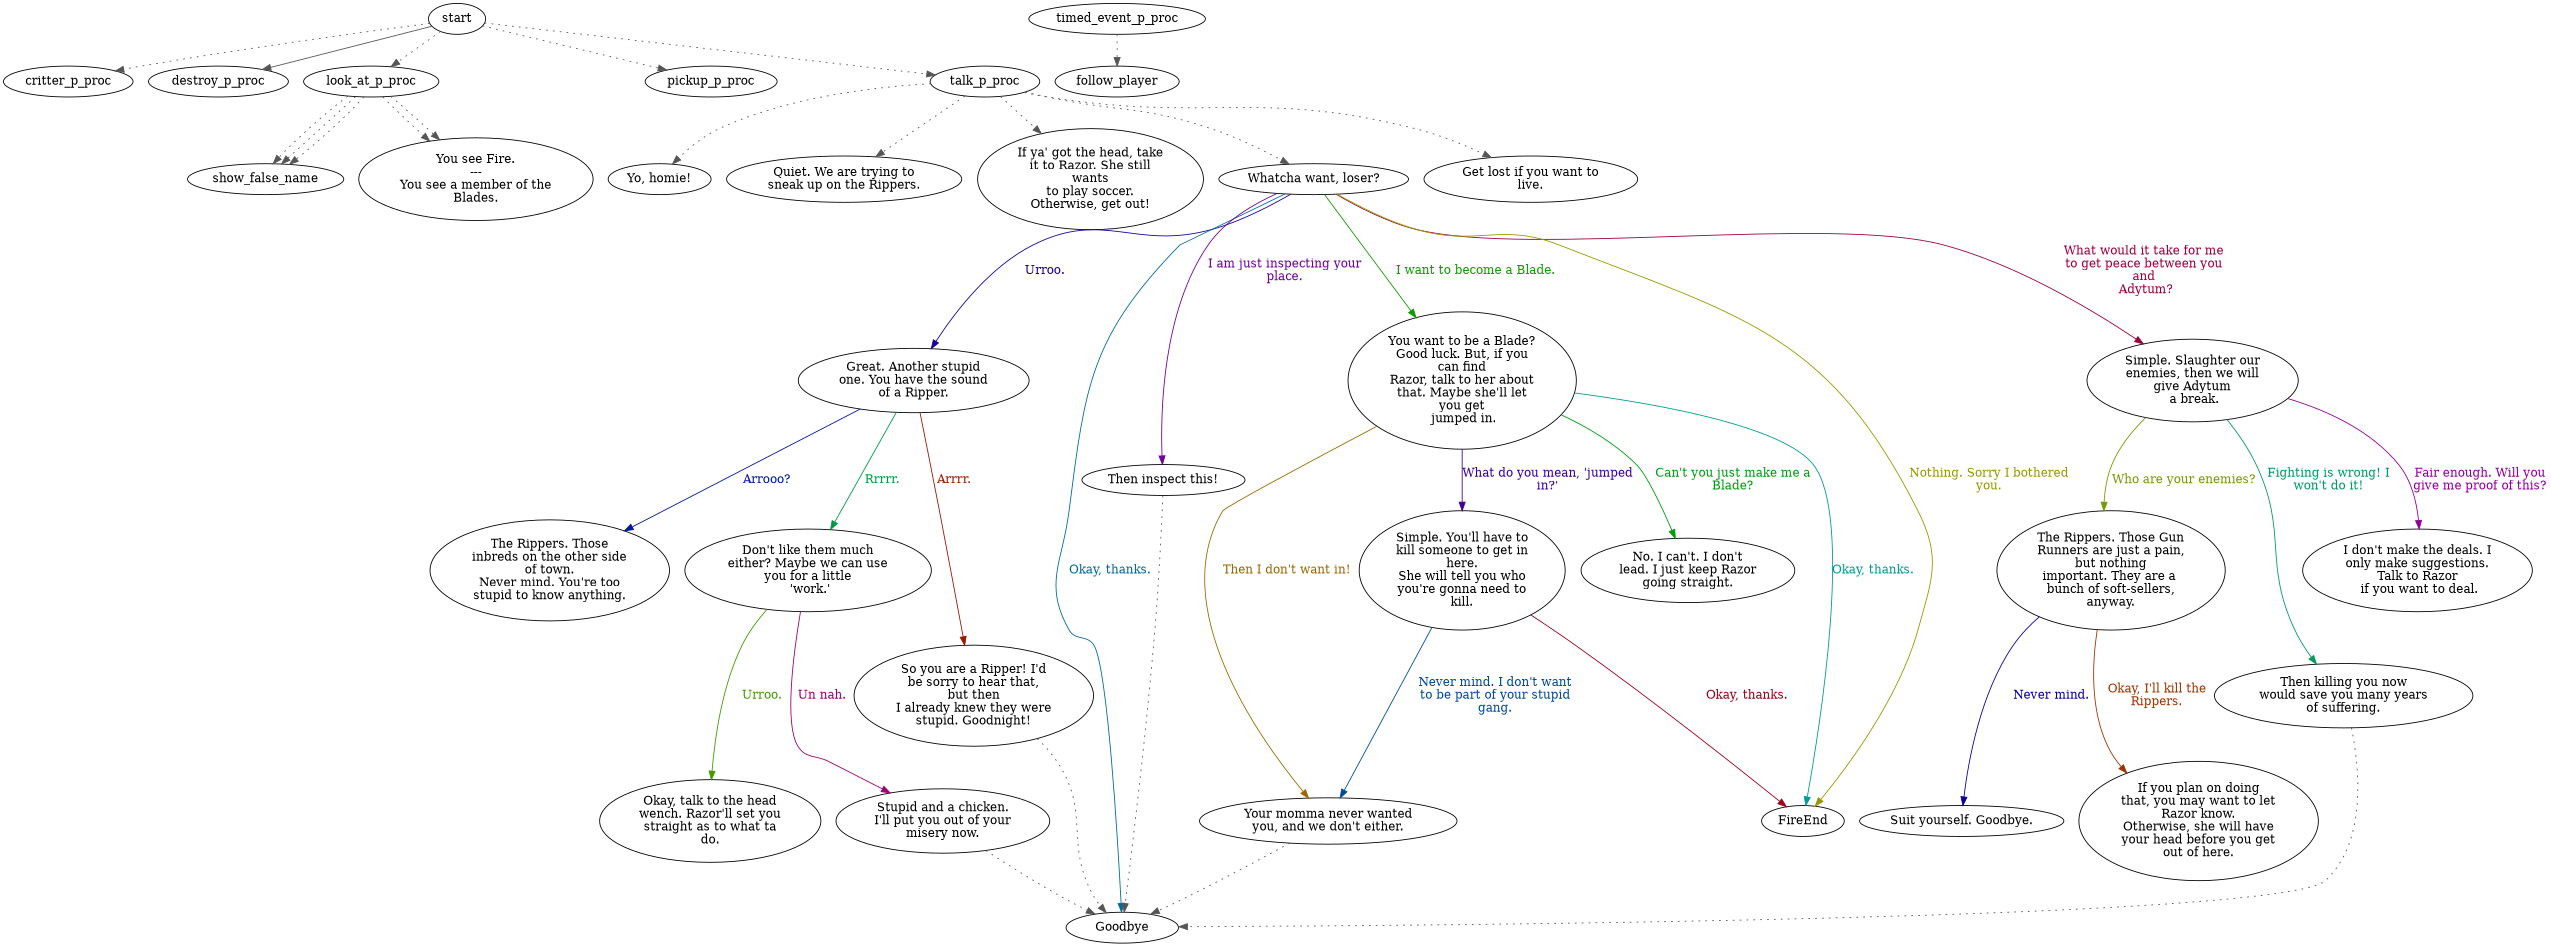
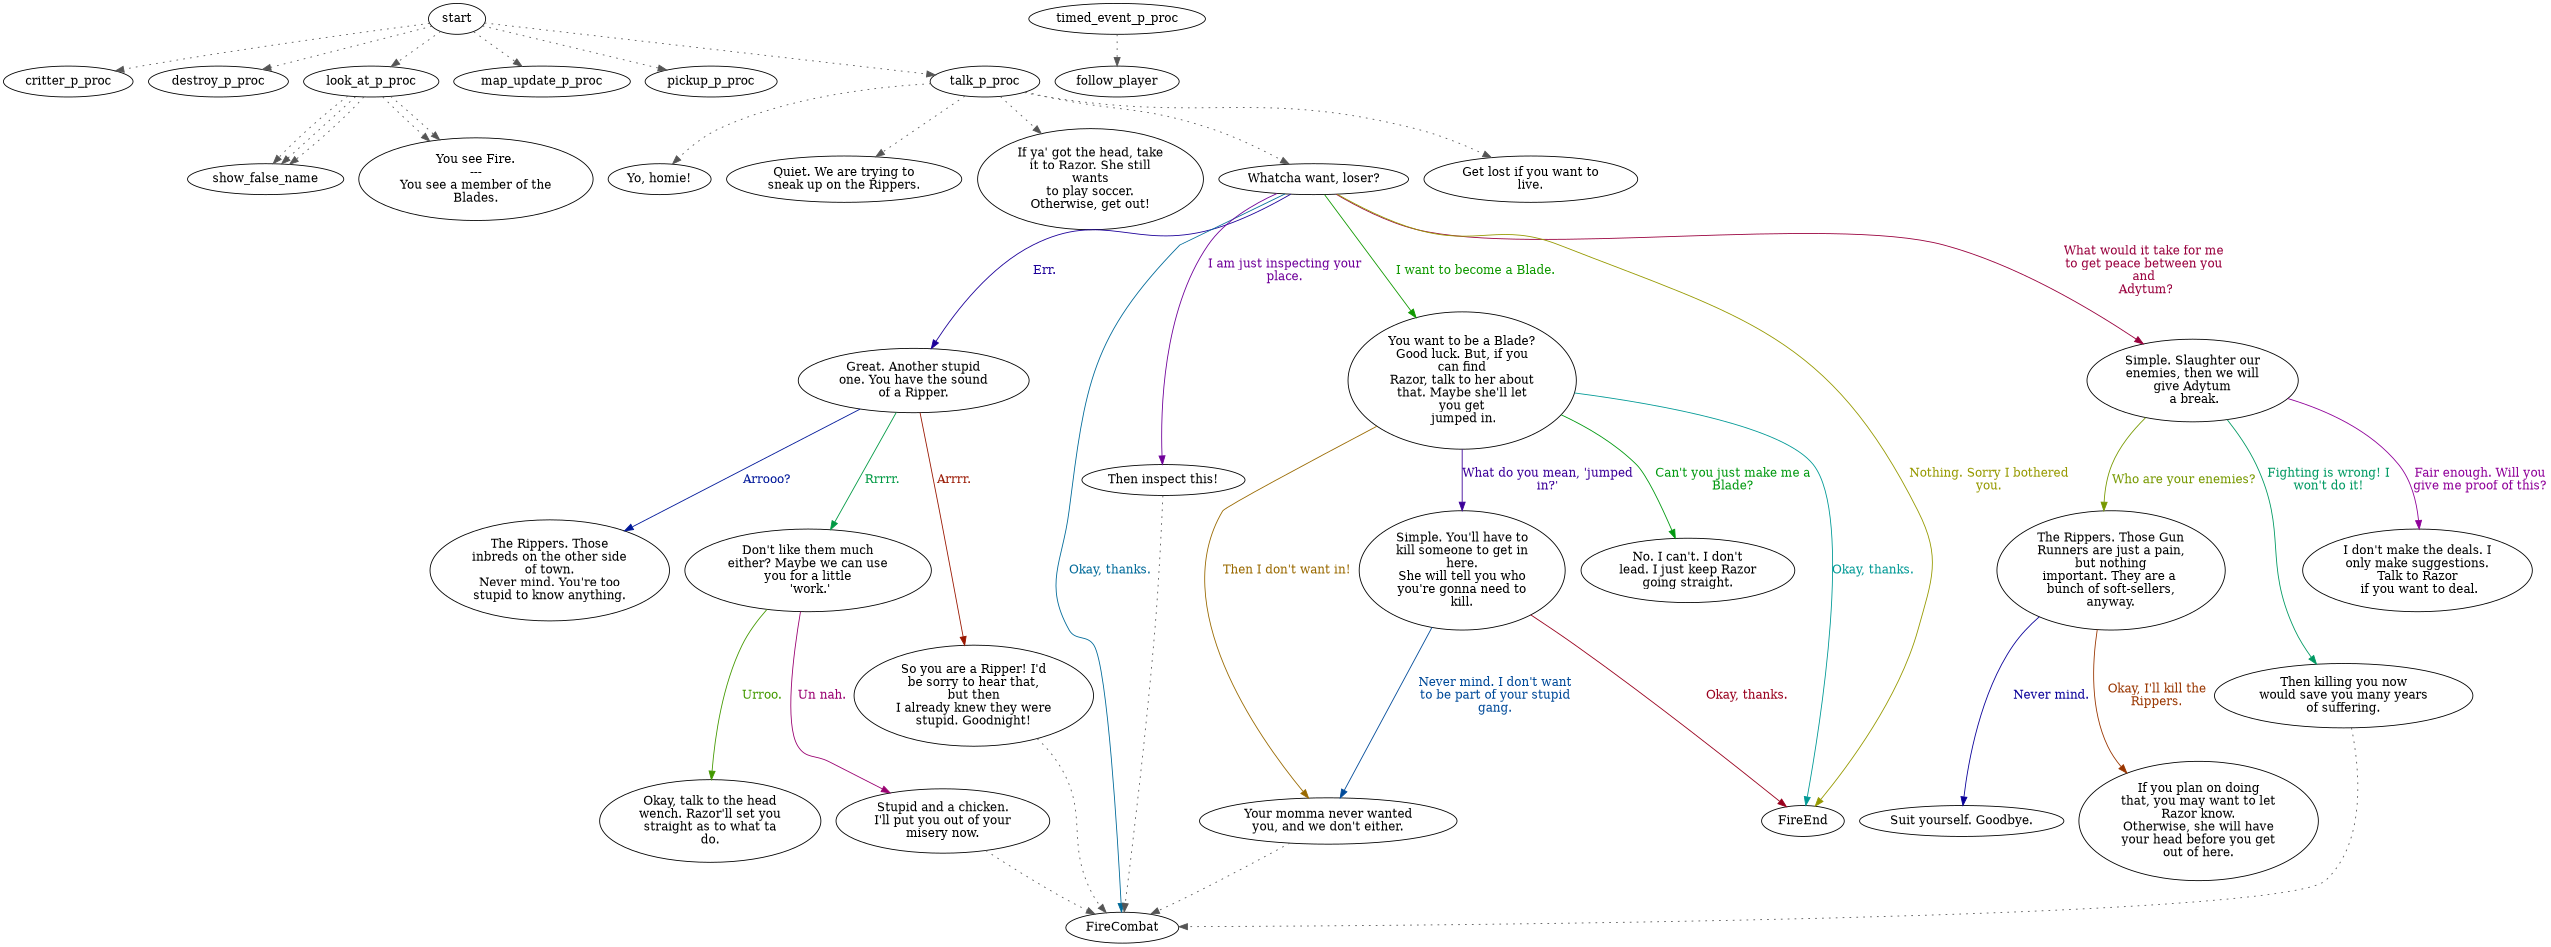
  digraph {
    node [color="#000000" fillcolor="#FFFFFF" style=filled]
    edge [color="#555555"]
    start
    critter_p_proc
    destroy_p_proc
    look_at_p_proc
+   map_update_p_proc
    pickup_p_proc
    talk_p_proc
    n8 [label="You see Fire.\n---\nYou see a member of the\nBlades."]
    show_false_name
    n10 [label="Get lost if you want to\nlive."]
    n11 [label="Yo, homie!"]
    n12 [label="Quiet. We are trying to\nsneak up on the Rippers."]
    n13 [label="If ya' got the head, take\nit to Razor. She still\nwants\nto play soccer.\nOtherwise, get out!"]
    n14 [label="Whatcha want, loser?"]
    n15 [label="Great. Another stupid\none. You have the sound\nof a Ripper."]
    n16 [label="You want to be a Blade?\nGood luck. But, if you\ncan find\nRazor, talk to her about\nthat. Maybe she'll let\nyou get\n jumped in."]
    n17 [label="Simple. Slaughter our\nenemies, then we will\ngive Adytum\n a break."]
-   FireCombat [label=Goodbye]
+   FireCombat
    FireEnd
    n20 [label="Then inspect this!"]
    n21 [label="Don't like them much\neither? Maybe we can use\nyou for a little\n 'work.'"]
    n22 [label="So you are a Ripper! I'd\nbe sorry to hear that,\nbut then\nI already knew they were\nstupid. Goodnight!"]
    n23 [label="The Rippers. Those\ninbreds on the other side\nof town.\nNever mind. You're too\nstupid to know anything."]
    n24 [label="Your momma never wanted\nyou, and we don't either."]
    n25 [label="Simple. You'll have to\nkill someone to get in\nhere.\nShe will tell you who\nyou're gonna need to\nkill."]
    n26 [label="No. I can't. I don't\nlead. I just keep Razor\ngoing straight."]
    n27 [label="The Rippers. Those Gun\nRunners are just a pain,\nbut nothing\nimportant. They are a \nbunch of soft-sellers,\nanyway."]
    n28 [label="I don't make the deals. I\nonly make suggestions.\nTalk to Razor\n if you want to deal."]
    n29 [label="Then killing you now\nwould save you many years\nof suffering."]
    n30 [label="Okay, talk to the head\nwench. Razor'll set you\nstraight as to what ta\ndo."]
    n31 [label="Stupid and a chicken.\nI'll put you out of your\nmisery now."]
    n32 [label="If you plan on doing\nthat, you may want to let\nRazor know.\nOtherwise, she will have\nyour head before you get\nout of here."]
    n33 [label="Suit yourself. Goodbye."]
    timed_event_p_proc
    follow_player
    start -> critter_p_proc [style=dotted]
-   start -> destroy_p_proc [style=solid]
+   start -> destroy_p_proc [style=dotted]
    start -> look_at_p_proc [style=dotted]
+   start -> map_update_p_proc [style=dotted]
    start -> pickup_p_proc [style=dotted]
    start -> talk_p_proc [style=dotted]
    look_at_p_proc -> n8 [style=dotted]
    look_at_p_proc -> n8 [style=dotted]
    look_at_p_proc -> show_false_name [style=dotted]
    look_at_p_proc -> show_false_name [style=dotted]
    look_at_p_proc -> show_false_name [style=dotted]
    talk_p_proc -> n10 [style=dotted]
    talk_p_proc -> n11 [style=dotted]
    talk_p_proc -> n12 [style=dotted]
    talk_p_proc -> n13 [style=dotted]
    talk_p_proc -> n14 [style=dotted]
-   n14 -> n15 [color="#1C0099" fontcolor="#1C0099" label="Urroo."]
+   n14 -> n15 [color="#1C0099" fontcolor="#1C0099" label="Err."]
    n14 -> n16 [color="#109900" fontcolor="#109900" label="I want to become a Blade."]
    n14 -> n17 [color="#99003D" fontcolor="#99003D" label="What would it take for me\nto get peace between you\nand\n Adytum?"]
    n14 -> FireCombat [color="#006A99" fontcolor="#006A99" label="Okay, thanks."]
    n14 -> FireEnd [color="#969900" fontcolor="#969900" label="Nothing. Sorry I bothered\nyou."]
    n14 -> n20 [color="#6F0099" fontcolor="#6F0099" label="I am just inspecting your\nplace."]
    n15 -> n21 [color="#009943" fontcolor="#009943" label="Rrrrr."]
    n15 -> n22 [color="#991600" fontcolor="#991600" label="Arrrr."]
    n15 -> n23 [color="#001799" fontcolor="#001799" label="Arrooo?"]
    n16 -> FireEnd [color="#009995" fontcolor="#009995" label="Okay, thanks."]
    n16 -> n24 [color="#996900" fontcolor="#996900" label="Then I don't want in!"]
    n16 -> n25 [color="#3C0099" fontcolor="#3C0099" label="What do you mean, 'jumped\nin?'"]
    n16 -> n26 [color="#00990F" fontcolor="#00990F" label="Can't you just make me a\nBlade?"]
    n17 -> n27 [color="#779900" fontcolor="#779900" label="Who are your enemies?"]
    n17 -> n28 [color="#8F0099" fontcolor="#8F0099" label="Fair enough. Will you\ngive me proof of this?"]
    n17 -> n29 [color="#009962" fontcolor="#009962" label="Fighting is wrong! I\nwon't do it!"]
    n20 -> FireCombat [style=dotted]
    n21 -> n30 [color="#439900" fontcolor="#439900" label="Urroo."]
    n21 -> n31 [color="#990070" fontcolor="#990070" label="Un nah."]
    n22 -> FireCombat [style=dotted]
    n24 -> FireCombat [style=dotted]
    n25 -> FireEnd [color="#99001D" fontcolor="#99001D" label="Okay, thanks."]
    n25 -> n24 [color="#004A99" fontcolor="#004A99" label="Never mind. I don't want\nto be part of your stupid\ngang."]
    n27 -> n32 [color="#993500" fontcolor="#993500" label="Okay, I'll kill the\nRippers."]
    n27 -> n33 [color="#090099" fontcolor="#090099" label="Never mind."]
    n29 -> FireCombat [style=dotted]
    n31 -> FireCombat [style=dotted]
    timed_event_p_proc -> follow_player [style=dotted]
  }
